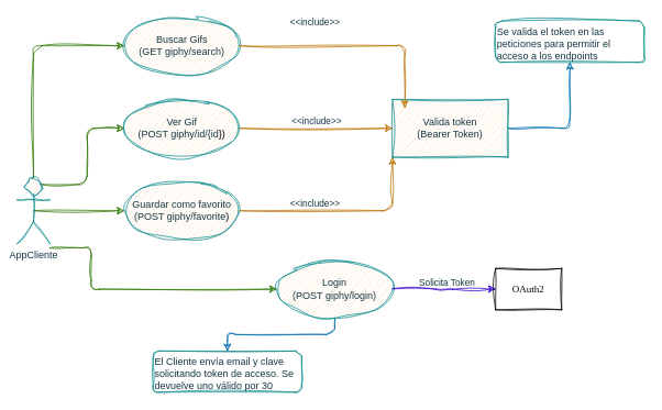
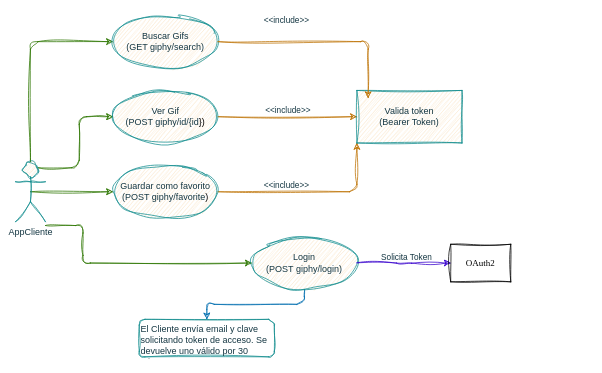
  <mxCell id="0" />
  <mxCell id="1" parent="0" />
  <mxCell id="2" style="edgeStyle=orthogonalEdgeStyle;rounded=1;orthogonalLoop=1;jettySize=auto;html=1;exitX=0.5;exitY=0;exitDx=0;exitDy=0;exitPerimeter=0;entryX=0;entryY=0.5;entryDx=0;entryDy=0;labelBackgroundColor=none;strokeColor=#2D7600;fontColor=default;sketch=1;curveFitting=1;jiggle=2;fillColor=#60a917;" parent="1" source="6" target="7" edge="1"><mxGeometry relative="1" as="geometry" /></mxCell>
  <mxCell id="3" style="edgeStyle=orthogonalEdgeStyle;rounded=1;orthogonalLoop=1;jettySize=auto;html=1;exitX=0.75;exitY=0.1;exitDx=0;exitDy=0;exitPerimeter=0;entryX=0;entryY=0.5;entryDx=0;entryDy=0;labelBackgroundColor=none;strokeColor=#2D7600;fontColor=default;sketch=1;curveFitting=1;jiggle=2;fillColor=#60a917;" parent="1" source="6" target="10" edge="1"><mxGeometry relative="1" as="geometry" /></mxCell>
  <mxCell id="4" style="edgeStyle=orthogonalEdgeStyle;rounded=1;orthogonalLoop=1;jettySize=auto;html=1;exitX=0.5;exitY=0.5;exitDx=0;exitDy=0;exitPerimeter=0;entryX=0;entryY=0.5;entryDx=0;entryDy=0;labelBackgroundColor=none;strokeColor=#2D7600;fontColor=default;sketch=1;curveFitting=1;jiggle=2;fillColor=#60a917;" parent="1" source="6" target="12" edge="1"><mxGeometry relative="1" as="geometry" /></mxCell>
  <mxCell id="5" style="edgeStyle=orthogonalEdgeStyle;rounded=1;sketch=1;hachureGap=4;jiggle=2;curveFitting=1;orthogonalLoop=1;jettySize=auto;html=1;exitX=1;exitY=1;exitDx=0;exitDy=0;exitPerimeter=0;entryX=0;entryY=0.5;entryDx=0;entryDy=0;fontFamily=Architects Daughter;fontSource=https%3A%2F%2Ffonts.googleapis.com%2Fcss%3Ffamily%3DArchitects%2BDaughter;fillColor=#60a917;strokeColor=#2D7600;" parent="1" target="14" edge="1"><mxGeometry relative="1" as="geometry"><mxPoint x="60" y="300" as="sourcePoint" /><mxPoint x="325" y="350" as="targetPoint" /><Array as="points"><mxPoint x="110" y="300" /><mxPoint x="110" y="350" /></Array></mxGeometry></mxCell>
  <mxCell id="6" value="&lt;div&gt;AppCliente&lt;/div&gt;" style="shape=umlActor;verticalLabelPosition=bottom;verticalAlign=top;html=1;labelBackgroundColor=none;fillColor=#FAE5C7;strokeColor=#0F8B8D;fontColor=#143642;sketch=1;curveFitting=1;jiggle=2;rounded=1;" parent="1" vertex="1"><mxGeometry x="20" y="215" width="40" height="80" as="geometry" /></mxCell>
  <mxCell id="7" value="Buscar Gifs&lt;br&gt;(GET giphy/search)" style="ellipse;whiteSpace=wrap;html=1;labelBackgroundColor=none;fillColor=#FAE5C7;strokeColor=#0F8B8D;fontColor=#143642;sketch=1;curveFitting=1;jiggle=2;rounded=1;" parent="1" vertex="1"><mxGeometry x="150" y="20" width="140" height="70" as="geometry" /></mxCell>
  <mxCell id="8" style="edgeStyle=orthogonalEdgeStyle;rounded=1;orthogonalLoop=1;jettySize=auto;html=1;exitX=1;exitY=0.5;exitDx=0;exitDy=0;entryX=0;entryY=0.5;entryDx=0;entryDy=0;labelBackgroundColor=none;strokeColor=#BD7000;fontColor=default;sketch=1;curveFitting=1;jiggle=2;fillColor=#f0a30a;" parent="1" source="10" target="16" edge="1"><mxGeometry relative="1" as="geometry" /></mxCell>
  <mxCell id="9" value="&amp;lt;&amp;lt;include&amp;gt;&amp;gt;" style="edgeLabel;html=1;align=center;verticalAlign=middle;resizable=0;points=[];labelBackgroundColor=none;fontColor=#143642;sketch=1;curveFitting=1;jiggle=2;rounded=1;" parent="8" vertex="1" connectable="0"><mxGeometry x="-0.013" y="1" relative="1" as="geometry"><mxPoint x="1" y="-9" as="offset" /></mxGeometry></mxCell>
  <mxCell id="10" value="Ver Gif&lt;br&gt;(POST giphy/id/{id&lt;span style=&quot;background-color: transparent; color: light-dark(rgb(0, 0, 0), rgb(255, 255, 255));&quot;&gt;})&lt;/span&gt;" style="ellipse;whiteSpace=wrap;html=1;labelBackgroundColor=none;fillColor=#FAE5C7;strokeColor=#0F8B8D;fontColor=#143642;sketch=1;curveFitting=1;jiggle=2;rounded=1;" parent="1" vertex="1"><mxGeometry x="150" y="120" width="140" height="70" as="geometry" /></mxCell>
  <mxCell id="11" style="edgeStyle=orthogonalEdgeStyle;rounded=1;sketch=1;hachureGap=4;jiggle=2;curveFitting=1;orthogonalLoop=1;jettySize=auto;html=1;exitX=1;exitY=0.5;exitDx=0;exitDy=0;entryX=0;entryY=1;entryDx=0;entryDy=0;fontFamily=Architects Daughter;fontSource=https%3A%2F%2Ffonts.googleapis.com%2Fcss%3Ffamily%3DArchitects%2BDaughter;fillColor=#f0a30a;strokeColor=#BD7000;" parent="1" source="12" target="16" edge="1"><mxGeometry relative="1" as="geometry" /></mxCell>
  <mxCell id="12" value="Guardar como favorito&lt;div&gt;(POST giphy/favorite&lt;span style=&quot;background-color: transparent; color: light-dark(rgb(0, 0, 0), rgb(255, 255, 255));&quot;&gt;)&lt;/span&gt;&lt;/div&gt;" style="ellipse;whiteSpace=wrap;html=1;labelBackgroundColor=none;fillColor=#FAE5C7;strokeColor=#0F8B8D;fontColor=#143642;sketch=1;curveFitting=1;jiggle=2;rounded=1;" parent="1" vertex="1"><mxGeometry x="150" y="220" width="140" height="70" as="geometry" /></mxCell>
  <mxCell id="13" style="edgeStyle=orthogonalEdgeStyle;rounded=1;orthogonalLoop=1;jettySize=auto;html=1;exitX=0.5;exitY=1;exitDx=0;exitDy=0;entryX=0.5;entryY=0;entryDx=0;entryDy=0;labelBackgroundColor=none;strokeColor=#006EAF;fontColor=default;sketch=1;curveFitting=1;jiggle=2;fillColor=#1ba1e2;" parent="1" source="14" target="17" edge="1"><mxGeometry relative="1" as="geometry" /></mxCell>
  <mxCell id="14" value="Login&lt;div&gt;(POST giphy/login)&lt;/div&gt;" style="ellipse;whiteSpace=wrap;html=1;labelBackgroundColor=none;fillColor=#FAE5C7;strokeColor=#0F8B8D;fontColor=#143642;sketch=1;curveFitting=1;jiggle=2;rounded=1;" parent="1" vertex="1"><mxGeometry x="335" y="315" width="140" height="70" as="geometry" /></mxCell>
- <mxCell id="15" style="edgeStyle=orthogonalEdgeStyle;rounded=1;orthogonalLoop=1;jettySize=auto;html=1;exitX=1;exitY=0.5;exitDx=0;exitDy=0;entryX=0.5;entryY=1;entryDx=0;entryDy=0;labelBackgroundColor=none;strokeColor=#006EAF;fontColor=default;sketch=1;curveFitting=1;jiggle=2;fillColor=#1ba1e2;" parent="1" source="16" target="18" edge="1"><mxGeometry relative="1" as="geometry" /></mxCell>
  <mxCell id="16" value="Valida token&lt;div&gt;(Bearer Token)&lt;/div&gt;" style="whiteSpace=wrap;html=1;labelBackgroundColor=none;fillColor=#FAE5C7;strokeColor=#0F8B8D;fontColor=#143642;sketch=1;curveFitting=1;jiggle=2;rounded=0;" parent="1" vertex="1"><mxGeometry x="475" y="120" width="140" height="70" as="geometry" /></mxCell>
  <mxCell id="17" value="El Cliente envía email y clave solicitando token de acceso. Se devuelve uno válido por 30 minutos" style="text;html=1;whiteSpace=wrap;overflow=hidden;rounded=1;strokeColor=#0F8B8D;strokeWidth=1;labelBackgroundColor=none;fontColor=#143642;sketch=1;curveFitting=1;jiggle=2;" parent="1" vertex="1"><mxGeometry x="185" y="425" width="180" height="50" as="geometry" /></mxCell>
- <mxCell id="18" value="Se valida el token en las peticiones para permitir el acceso a los endpoints" style="text;html=1;whiteSpace=wrap;overflow=hidden;rounded=1;strokeColor=#0F8B8D;strokeWidth=1;labelBackgroundColor=none;fontColor=#143642;sketch=1;curveFitting=1;jiggle=2;" parent="1" vertex="1"><mxGeometry x="600" y="25" width="180" height="50" as="geometry" /></mxCell>
  <mxCell id="19" style="edgeStyle=orthogonalEdgeStyle;rounded=1;sketch=1;hachureGap=4;jiggle=2;curveFitting=1;orthogonalLoop=1;jettySize=auto;html=1;exitX=1;exitY=0.5;exitDx=0;exitDy=0;entryX=0.107;entryY=0.148;entryDx=0;entryDy=0;entryPerimeter=0;fontFamily=Architects Daughter;fontSource=https%3A%2F%2Ffonts.googleapis.com%2Fcss%3Ffamily%3DArchitects%2BDaughter;fillColor=#f0a30a;strokeColor=#BD7000;" parent="1" source="7" target="16" edge="1"><mxGeometry relative="1" as="geometry" /></mxCell>
  <mxCell id="20" value="&amp;lt;&amp;lt;include&amp;gt;&amp;gt;" style="edgeLabel;html=1;align=center;verticalAlign=middle;resizable=0;points=[];labelBackgroundColor=none;fontColor=#143642;sketch=1;curveFitting=1;jiggle=2;rounded=1;" parent="1" vertex="1" connectable="0"><mxGeometry x="380.004" y="25" as="geometry" /></mxCell>
  <mxCell id="21" value="&amp;lt;&amp;lt;include&amp;gt;&amp;gt;" style="edgeLabel;html=1;align=center;verticalAlign=middle;resizable=0;points=[];labelBackgroundColor=none;fontColor=#143642;sketch=1;curveFitting=1;jiggle=2;rounded=1;" parent="1" vertex="1" connectable="0"><mxGeometry x="380.004" y="245" as="geometry" /></mxCell>
  <mxCell id="22" value="Solicita Token" style="edgeLabel;html=1;align=center;verticalAlign=middle;resizable=0;points=[];labelBackgroundColor=none;fontColor=#143642;sketch=1;curveFitting=1;jiggle=2;rounded=1;" parent="1" vertex="1" connectable="0"><mxGeometry x="545.004" y="345" as="geometry"><mxPoint x="-5" y="-3" as="offset" /></mxGeometry></mxCell>
  <mxCell id="23" style="edgeStyle=orthogonalEdgeStyle;rounded=1;sketch=1;hachureGap=4;jiggle=2;curveFitting=1;orthogonalLoop=1;jettySize=auto;html=1;exitX=1;exitY=1;exitDx=0;exitDy=0;fontFamily=Architects Daughter;fontSource=https%3A%2F%2Ffonts.googleapis.com%2Fcss%3Ffamily%3DArchitects%2BDaughter;entryX=0.5;entryY=0.5;entryDx=0;entryDy=0;entryPerimeter=0;fillColor=#6a00ff;strokeColor=#3700CC;" parent="1" edge="1"><mxGeometry relative="1" as="geometry"><mxPoint x="475.003" y="349.655" as="sourcePoint" /><mxPoint x="600" y="350" as="targetPoint" /></mxGeometry></mxCell>
  <mxCell id="24" value="OAuth2" style="html=1;whiteSpace=wrap;sketch=1;hachureGap=4;jiggle=2;curveFitting=1;fontFamily=Architects Daughter;fontSource=https%3A%2F%2Ffonts.googleapis.com%2Fcss%3Ffamily%3DArchitects%2BDaughter;" vertex="1" parent="1"><mxGeometry x="600" y="325" width="80" height="50" as="geometry" /></mxCell>
